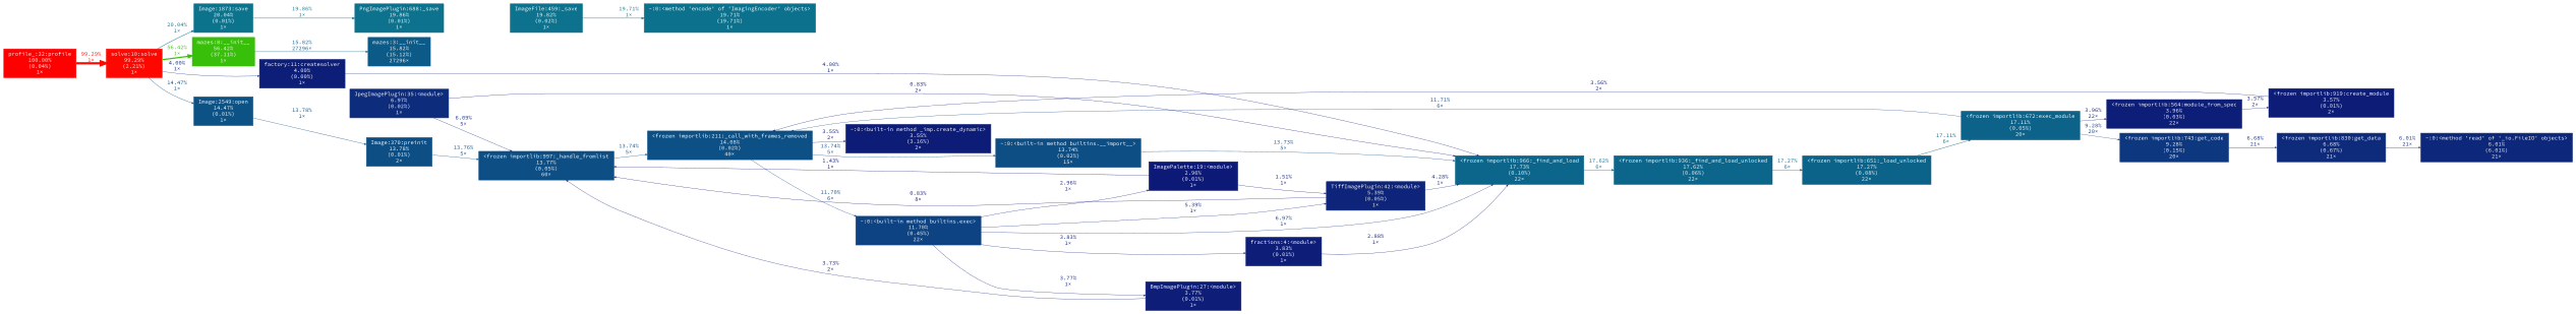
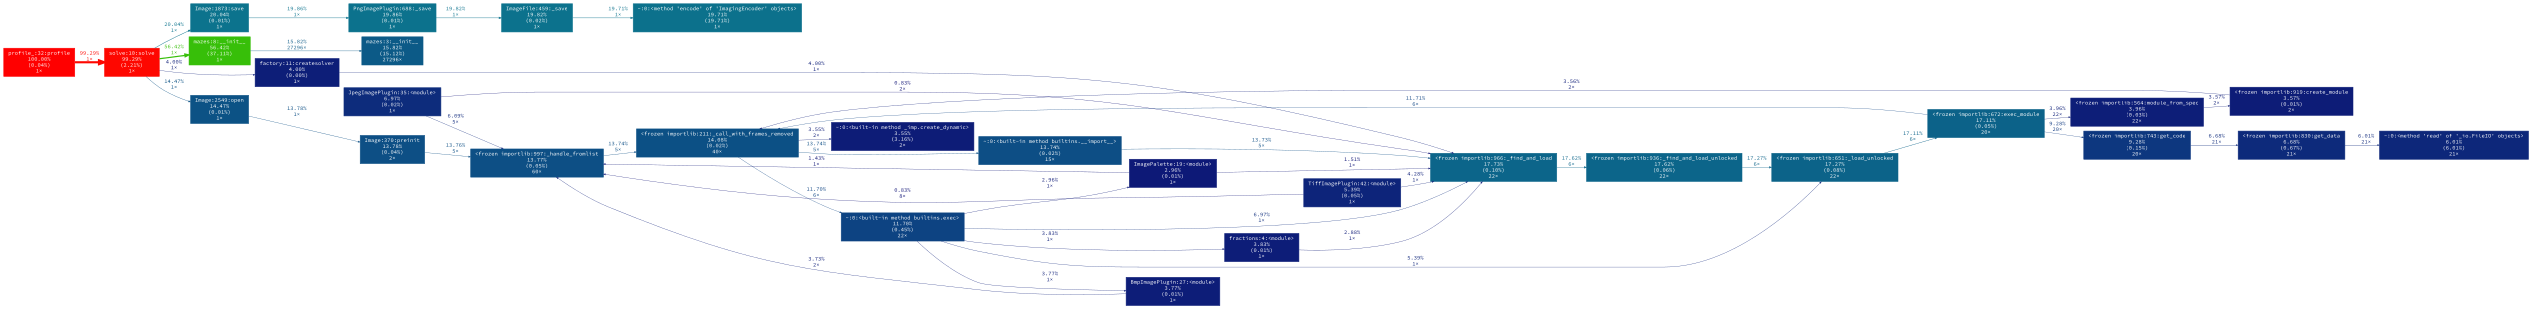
  digraph {
    fontname="Source Code Pro"
    nodesep=0.125
    rankdir=LR
    ranksep=0.25
    node [color="#0c728d" fontcolor="#ffffff" fontname="Source Code Pro" fontsize=10.00 shape=box style=filled]
    edge [arrowsize=0.35 color="#0d1e78" fontcolor="#0d1e78" fontname="Source Code Pro" fontsize=10.00 labeldistance=0.50 penwidth=0.50]
    n1 [height=0 label="ImageFile:459:_save\n19.82%\n(0.02%)\n1×" width=0]
    n2 [color="#0c718c" height=0 label="~:0:<method 'encode' of 'ImagingEncoder' objects>\n19.71%\n(19.71%)\n1×" width=0]
    n3 [color="#0c658a" height=0 label="<frozen importlib:966:_find_and_load\n17.73%\n(0.10%)\n22×" width=0]
    n4 [color="#0c658a" height=0 label="<frozen importlib:936:_find_and_load_unlocked\n17.62%\n(0.06%)\n22×" width=0]
    n5 [color="#0c6389" height=0 label="<frozen importlib:651:_load_unlocked\n17.27%\n(0.08%)\n22×" width=0]
    n6 [color="#0c6289" height=0 label="<frozen importlib:672:exec_module\n17.11%\n(0.05%)\n20×" width=0]
    n7 [color="#0c738d" height=0 label="Image:1873:save\n20.04%\n(0.01%)\n1×" width=0]
    n8 [height=0 label="PngImagePlugin:688:_save\n19.86%\n(0.01%)\n1×" width=0]
    n9 [color="#0d247a" height=0 label="TiffImagePlugin:42:<module>\n5.39%\n(0.05%)\n1×" width=0]
    n10 [color="#0d4f85" height=0 label="<frozen importlib:997:_handle_fromlist\n13.77%\n(0.05%)\n60×" width=0]
    n11 [color="#0c5085" height=0 label="<frozen importlib:211:_call_with_frames_removed\n14.08%\n(0.02%)\n40×" width=0]
    n12 [color="#0d4e85" height=0 label="~:0:<built-in method builtins.__import__>\n13.74%\n(0.02%)\n15×" width=0]
    n13 [color="#0d4382" height=0 label="~:0:<built-in method builtins.exec>\n11.70%\n(0.45%)\n22×" width=0]
    n14 [color="#0d1c77" height=0 label="~:0:<built-in method _imp.create_dynamic>\n3.55%\n(3.16%)\n2×" width=0]
    n15 [color="#0d1e78" height=0 label="<frozen importlib:564:module_from_spec\n3.96%\n(0.03%)\n22×" width=0]
    n16 [color="#0d1c77" height=0 label="<frozen importlib:919:create_module\n3.57%\n(0.01%)\n2×" width=0]
    n17 [color="#0d377f" height=0 label="<frozen importlib:743:get_code\n9.28%\n(0.15%)\n20×" width=0]
    n18 [color="#0d1d78" height=0 label="BmpImagePlugin:27:<module>\n3.77%\n(0.01%)\n1×" width=0]
    n19 [color="#0d1977" height=0 label="ImagePalette:19:<module>\n2.96%\n(0.01%)\n1×" width=0]
    n20 [color="#0d1d78" height=0 label="fractions:4:<module>\n3.83%\n(0.01%)\n1×" width=0]
    n21 [color="#0d2c7c" height=0 label="JpegImagePlugin:35:<module>\n6.97%\n(0.02%)\n1×" width=0]
    n22 [color="#0d2a7b" height=0 label="<frozen importlib:830:get_data\n6.68%\n(0.67%)\n21×" width=0]
    n23 [color="#0d277a" height=0 label="~:0:<method 'read' of '_io.FileIO' objects>\n6.01%\n(6.01%)\n21×" width=0]
    n24 [color="#fe0700" height=0 label="solve:10:solve\n99.29%\n(2.21%)\n1×" width=0]
    n25 [color="#37bf09" height=0 label="mazes:8:__init__\n56.42%\n(37.11%)\n1×" width=0]
    n26 [color="#0c5285" height=0 label="Image:2549:open\n14.47%\n(0.01%)\n1×" width=0]
    n27 [color="#0d1e78" height=0 label="factory:11:createsolver\n4.00%\n(0.00%)\n1×" width=0]
    n28 [color="#0c5a87" height=0 label="mazes:3:__init__\n15.82%\n(15.12%)\n27296×" width=0]
-   n29 [color="#0d4f85" height=0 label="Image:370:preinit\n13.78%\n(0.01%)\n2×" width=0]
+   n29 [color="#0d4f85" height=0 label="Image:370:preinit\n13.78%\n(0.04%)\n2×" width=0]
    n30 [color="#ff0000" height=0 label="profile_:32:profile\n100.00%\n(0.04%)\n1×" width=0]
    n1 -> n2 [arrowsize=0.44 color="#0c718c" fontcolor="#0c718c" label="19.71%\n1×" labeldistance=0.79 penwidth=0.79]
    n3 -> n4 [arrowsize=0.42 color="#0c658a" fontcolor="#0c658a" label="17.62%\n6×" labeldistance=0.70 penwidth=0.70]
    n4 -> n5 [arrowsize=0.42 color="#0c6389" fontcolor="#0c6389" label="17.27%\n6×" labeldistance=0.69 penwidth=0.69]
    n5 -> n6 [arrowsize=0.41 color="#0c6289" fontcolor="#0c6289" label="17.11%\n6×" labeldistance=0.68 penwidth=0.68]
    n6 -> n11 [color="#0d4382" fontcolor="#0d4382" label="11.71%\n6×"]
    n6 -> n15 [label="3.96%\n22×"]
    n6 -> n17 [color="#0d377f" fontcolor="#0d377f" label="9.28%\n20×"]
    n7 -> n8 [arrowsize=0.45 color="#0c728d" fontcolor="#0c728d" label="19.86%\n1×" labeldistance=0.79 penwidth=0.79]
+   n8 -> n1 [arrowsize=0.45 color="#0c728d" fontcolor="#0c728d" label="19.82%\n1×" labeldistance=0.79 penwidth=0.79]
    n9 -> n3 [color="#0d1f78" fontcolor="#0d1f78" label="4.28%\n1×"]
    n9 -> n10 [color="#0d1074" fontcolor="#0d1074" label="0.83%\n8×"]
    n10 -> n11 [arrowsize=0.37 color="#0d4e85" fontcolor="#0d4e85" label="13.74%\n5×" labeldistance=0.55 penwidth=0.55]
    n11 -> n12 [arrowsize=0.37 color="#0d4e85" fontcolor="#0d4e85" label="13.74%\n5×" labeldistance=0.55 penwidth=0.55]
    n11 -> n13 [color="#0d4382" fontcolor="#0d4382" label="11.70%\n6×"]
    n11 -> n14 [color="#0d1c77" fontcolor="#0d1c77" label="3.55%\n2×"]
    n12 -> n3 [arrowsize=0.37 color="#0d4e85" fontcolor="#0d4e85" label="13.73%\n5×" labeldistance=0.55 penwidth=0.55]
    n13 -> n3 [color="#0d2c7c" fontcolor="#0d2c7c" label="6.97%\n1×"]
-   n13 -> n9 [color="#0d247a" fontcolor="#0d247a" label="5.39%\n1×"]
+   n13 -> n5 [color="#0d247a" fontcolor="#0d247a" label="5.39%\n1×"]
    n13 -> n18 [color="#0d1d78" fontcolor="#0d1d78" label="3.77%\n1×"]
    n13 -> n19 [color="#0d1977" fontcolor="#0d1977" label="2.96%\n1×"]
    n13 -> n20 [color="#0d1d78" fontcolor="#0d1d78" label="3.83%\n1×"]
    n15 -> n16 [color="#0d1c77" fontcolor="#0d1c77" label="3.57%\n2×"]
    n16 -> n11 [color="#0d1c77" fontcolor="#0d1c77" label="3.56%\n2×"]
    n17 -> n22 [color="#0d2a7b" fontcolor="#0d2a7b" label="6.68%\n21×"]
    n18 -> n10 [color="#0d1d78" fontcolor="#0d1d78" label="3.73%\n2×"]
-   n19 -> n9 [color="#0d1375" fontcolor="#0d1375" label="1.51%\n1×"]
+   n19 -> n3 [color="#0d1375" fontcolor="#0d1375" label="1.51%\n1×"]
    n19 -> n10 [color="#0d1375" fontcolor="#0d1375" label="1.43%\n1×"]
    n20 -> n3 [color="#0d1976" fontcolor="#0d1976" label="2.88%\n1×"]
    n21 -> n3 [color="#0d1074" fontcolor="#0d1074" label="0.83%\n2×"]
    n21 -> n10 [color="#0d277b" fontcolor="#0d277b" label="6.09%\n5×"]
    n22 -> n23 [color="#0d277a" fontcolor="#0d277a" label="6.01%\n21×"]
    n24 -> n7 [arrowsize=0.45 color="#0c738d" fontcolor="#0c738d" label="20.04%\n1×" labeldistance=0.80 penwidth=0.80]
    n24 -> n25 [arrowsize=0.75 color="#37bf09" fontcolor="#37bf09" label="56.42%\n1×" labeldistance=2.26 penwidth=2.26]
    n24 -> n26 [arrowsize=0.38 color="#0c5285" fontcolor="#0c5285" label="14.47%\n1×" labeldistance=0.58 penwidth=0.58]
    n24 -> n27 [label="4.00%\n1×"]
    n25 -> n28 [arrowsize=0.40 color="#0c5a87" fontcolor="#0c5a87" label="15.82%\n27296×" labeldistance=0.63 penwidth=0.63]
    n26 -> n29 [arrowsize=0.37 color="#0d4f85" fontcolor="#0d4f85" label="13.78%\n1×" labeldistance=0.55 penwidth=0.55]
    n27 -> n3 [label="4.00%\n1×"]
    n29 -> n10 [arrowsize=0.37 color="#0d4f85" fontcolor="#0d4f85" label="13.76%\n5×" labeldistance=0.55 penwidth=0.55]
    n30 -> n24 [arrowsize=1.00 color="#fe0700" fontcolor="#fe0700" label="99.29%\n1×" labeldistance=3.97 penwidth=3.97]
  }
